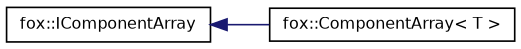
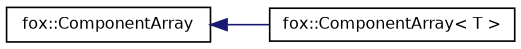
  digraph {
    rankdir=LR
    node [color=black fillcolor=white fontname=Helvetica fontsize=10 shape=record style=filled]
-   n1 [height=0.2 label="fox::IComponentArray" width=0.4]
+   n1 [height=0.2 label="fox::ComponentArray" width=0.4]
    n2 [height=0.2 label="fox::ComponentArray\< T \>" width=0.4]
    n1 -> n2 [color=midnightblue dir=back fontname=Helvetica fontsize=10 labelfontname=Helvetica labelfontsize=10 style=solid]
  }
